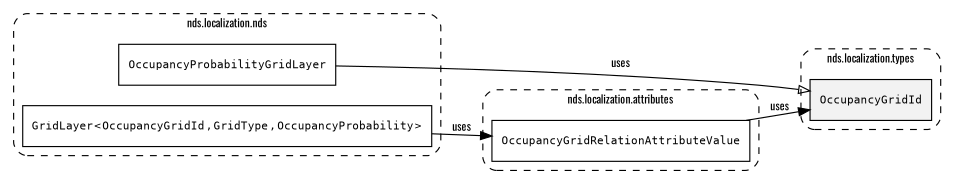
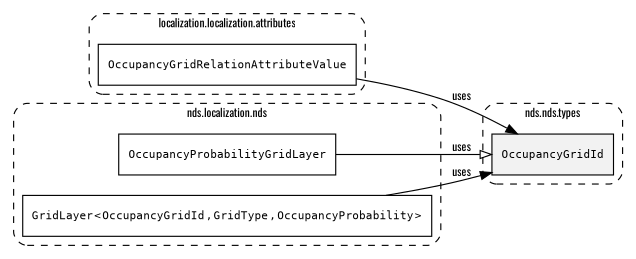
  digraph {
    fontname=Oswald
    fontsize=10
    rankdir=LR
    node [fontname=Oswald fontsize=10 shape=box]
    edge [arrowhead=normal fontname=Oswald fontsize=10]
    n1 [fillcolor="#0000000D" label=<<font face="monospace"><table align="center" border="0" cellspacing="0" cellpadding="0"><tr><td href="../../../content/packages/nds.localization.types.html#Subtype-OccupancyGridId" title="Subtype defined in nds.localization.types">OccupancyGridId</td></tr></table></font>> style=filled]
    n2 [label=<<font face="monospace"><table align="center" border="0" cellspacing="0" cellpadding="0"><tr><td href="../../../content/packages/nds.localization.attributes.html#Choice-OccupancyGridRelationAttributeValue" title="Choice defined in nds.localization.attributes">OccupancyGridRelationAttributeValue</td></tr></table></font>>]
    n3 [label=<<font face="monospace"><table align="center" border="0" cellspacing="0" cellpadding="0"><tr><td href="../../../content/packages/nds.localization.instantiations.html#InstantiateType-OccupancyProbabilityGridLayer" title="InstantiateType defined in nds.localization.instantiations">OccupancyProbabilityGridLayer</td></tr></table></font>>]
    n4 [label=<<font face="monospace"><table align="center" border="0" cellspacing="0" cellpadding="0"><tr><td href="../../../content/packages/nds.core.grid.html#Structure-GridLayer" title="Structure defined in nds.core.grid">GridLayer</td><td>&lt;</td><td><table align="center" border="0" cellspacing="0" cellpadding="0"><tr><td href="../../../content/packages/nds.localization.types.html#Subtype-OccupancyGridId" title="Subtype defined in nds.localization.types">OccupancyGridId</td></tr></table></td><td>,</td><td><table align="center" border="0" cellspacing="0" cellpadding="0"><tr><td href="../../../content/packages/nds.core.grid.html#Subtype-GridType" title="Subtype defined in nds.core.grid">GridType</td></tr></table></td><td>,</td><td><table align="center" border="0" cellspacing="0" cellpadding="0"><tr><td href="../../../content/packages/nds.localization.types.html#Structure-OccupancyProbability" title="Structure defined in nds.localization.types">OccupancyProbability</td></tr></table></td><td>&gt;</td></tr></table></font>>]
    subgraph cluster_1 {
-     label="nds.localization.types"
+     label="nds.nds.types"
      style="dashed, rounded"
      n1
    }
    subgraph cluster_2 {
-     label="nds.localization.attributes"
+     label="localization.localization.attributes"
      style="dashed, rounded"
      n2
    }
    subgraph cluster_3 {
      label="nds.localization.nds"
      style="dashed, rounded"
      n3
      n4
    }
    n2 -> n1 [label=uses]
    n3 -> n1 [arrowhead=onormal label=uses]
-   n4 -> n2 [label=uses]
+   n4 -> n1 [label=uses]
  }
